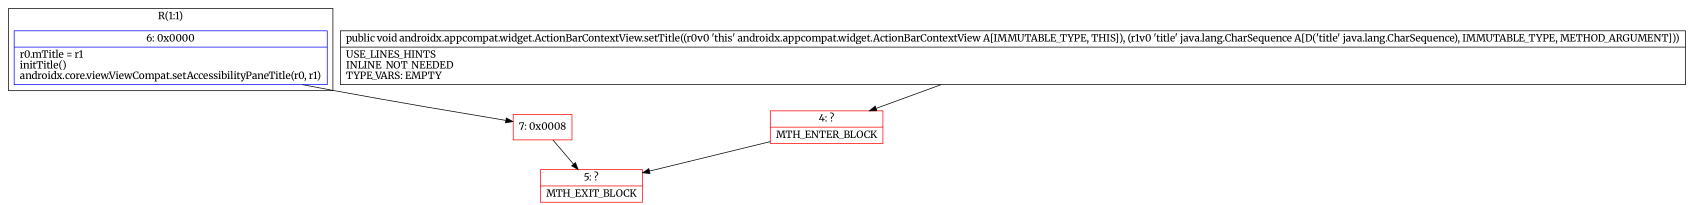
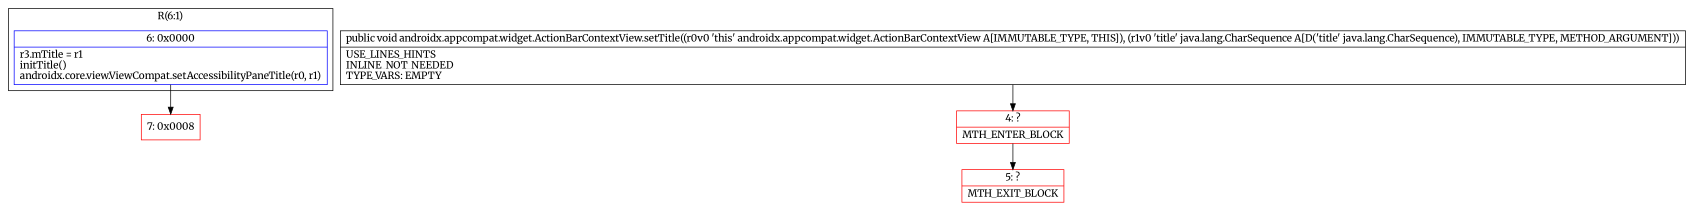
  digraph {
    fontname=Merriweather
    node [color=red fontname=Merriweather shape=record]
    edge [fontname=Merriweather]
-   n1 [color=blue label="{6\:\ 0x0000|r0.mTitle = r1\linitTitle()\landroidx.core.view.ViewCompat.setAccessibilityPaneTitle(r0, r1)\l}"]
+   n1 [color=blue label="{6\:\ 0x0000|r3.mTitle = r1\linitTitle()\landroidx.core.view.ViewCompat.setAccessibilityPaneTitle(r0, r1)\l}"]
    n2 [label="{7\:\ 0x0008}"]
    n3 [label="{5\:\ ?|MTH_EXIT_BLOCK\l}"]
    n4 [label="{4\:\ ?|MTH_ENTER_BLOCK\l}"]
    n5 [label="{public void androidx.appcompat.widget.ActionBarContextView.setTitle((r0v0 'this' androidx.appcompat.widget.ActionBarContextView A[IMMUTABLE_TYPE, THIS]), (r1v0 'title' java.lang.CharSequence A[D('title' java.lang.CharSequence), IMMUTABLE_TYPE, METHOD_ARGUMENT]))  | USE_LINES_HINTS\lINLINE_NOT_NEEDED\lTYPE_VARS: EMPTY\l}" color=""]
    subgraph cluster_1 {
-     label="R(1:1)"
+     label="R(6:1)"
      n1
    }
    n1 -> n2
-   n2 -> n3
    n4 -> n3
    n5 -> n4
  }
